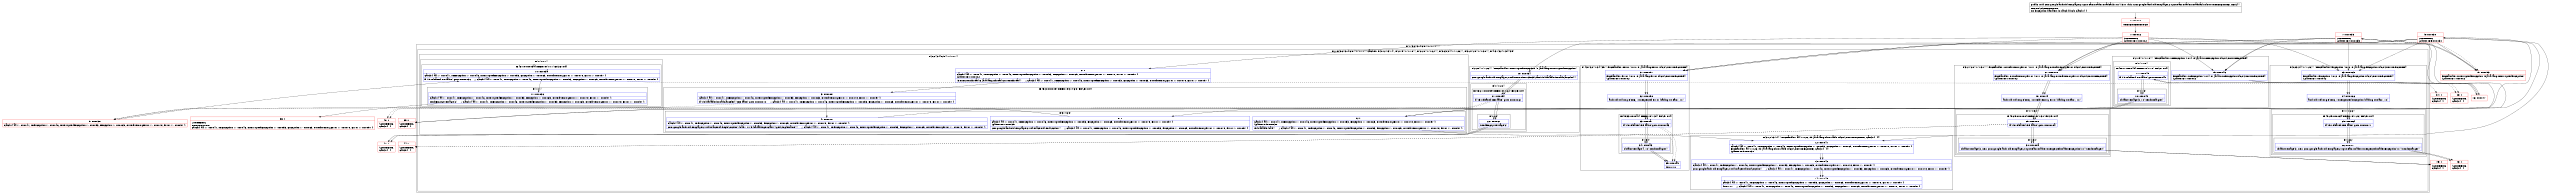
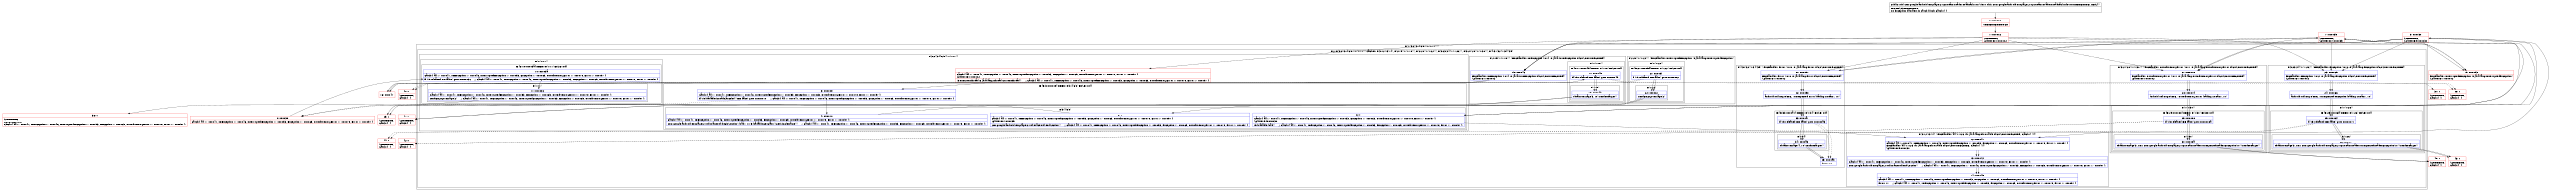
  digraph {
    node [color=blue shape=record]
    n1 [label="{4\:\ 0x0010|Catch:\{ all \-\> 0x0041, IOException \-\> 0x0046, InterruptedException \-\> 0x0053, Exception \-\> 0x0065, OutOfMemoryError \-\> 0x007e, Error \-\> 0x0097 \}\l|com.google.android.exoplayer2.util.TraceUtil.beginSection(\"load:\" + r5.loadable.getClass().getSimpleName())     \/\/ Catch:\{ all \-\> 0x0041, IOException \-\> 0x0046, InterruptedException \-\> 0x0053, Exception \-\> 0x0065, OutOfMemoryError \-\> 0x007e, Error \-\> 0x0097 \}\l}"]
    n2 [label="{6\:\ ?|Catch:\{ all \-\> 0x0041, IOException \-\> 0x0046, InterruptedException \-\> 0x0053, Exception \-\> 0x0065, OutOfMemoryError \-\> 0x007e, Error \-\> 0x0097 \}\lSplitter:B:5:0x0030\l|r5.loadable.load()     \/\/ Catch:\{ all \-\> 0x0041, IOException \-\> 0x0046, InterruptedException \-\> 0x0053, Exception \-\> 0x0065, OutOfMemoryError \-\> 0x007e, Error \-\> 0x0097 \}\l}"]
    n3 [label="{8\:\ ?|Catch:\{ all \-\> 0x0041, IOException \-\> 0x0046, InterruptedException \-\> 0x0053, Exception \-\> 0x0065, OutOfMemoryError \-\> 0x007e, Error \-\> 0x0097 \}\lSplitter:B:7:0x0035\l|com.google.android.exoplayer2.util.TraceUtil.endSection()     \/\/ Catch:\{ all \-\> 0x0041, IOException \-\> 0x0046, InterruptedException \-\> 0x0053, Exception \-\> 0x0065, OutOfMemoryError \-\> 0x007e, Error \-\> 0x0097 \}\l}"]
    n4 [label="{3\:\ 0x000e|Catch:\{ all \-\> 0x0041, IOException \-\> 0x0046, InterruptedException \-\> 0x0053, Exception \-\> 0x0065, OutOfMemoryError \-\> 0x007e, Error \-\> 0x0097 \}\l|if (r5.loadable.isLoadCanceled() == false) goto L_0x0010     \/\/ Catch:\{ all \-\> 0x0041, IOException \-\> 0x0046, InterruptedException \-\> 0x0053, Exception \-\> 0x0065, OutOfMemoryError \-\> 0x007e, Error \-\> 0x0097 \}\l}"]
    n5 [label="{11\:\ 0x003c|Catch:\{ all \-\> 0x0041, IOException \-\> 0x0046, InterruptedException \-\> 0x0053, Exception \-\> 0x0065, OutOfMemoryError \-\> 0x007e, Error \-\> 0x0097 \}\l|sendEmptyMessage(2)     \/\/ Catch:\{ all \-\> 0x0041, IOException \-\> 0x0046, InterruptedException \-\> 0x0053, Exception \-\> 0x0065, OutOfMemoryError \-\> 0x007e, Error \-\> 0x0097 \}\l}"]
    n6 [label="{10\:\ 0x003a|Catch:\{ all \-\> 0x0041, IOException \-\> 0x0046, InterruptedException \-\> 0x0053, Exception \-\> 0x0065, OutOfMemoryError \-\> 0x007e, Error \-\> 0x0097 \}\l|if (r5.released == false) goto L_0x003c     \/\/ Catch:\{ all \-\> 0x0041, IOException \-\> 0x0046, InterruptedException \-\> 0x0053, Exception \-\> 0x0065, OutOfMemoryError \-\> 0x007e, Error \-\> 0x0097 \}\l}"]
-   n7 [label="{2\:\ ?|Catch:\{ all \-\> 0x0041, IOException \-\> 0x0046, InterruptedException \-\> 0x0053, Exception \-\> 0x0065, OutOfMemoryError \-\> 0x007e, Error \-\> 0x0097 \}\lSplitter:B:1:0x0002\l|r5.executorThread = java.lang.Thread.currentThread()     \/\/ Catch:\{ all \-\> 0x0041, IOException \-\> 0x0046, InterruptedException \-\> 0x0053, Exception \-\> 0x0065, OutOfMemoryError \-\> 0x007e, Error \-\> 0x0097 \}\l}"]
+   n7 [color=red label="{2\:\ ?|Catch:\{ all \-\> 0x0041, IOException \-\> 0x0046, InterruptedException \-\> 0x0053, Exception \-\> 0x0065, OutOfMemoryError \-\> 0x007e, Error \-\> 0x0097 \}\lSplitter:B:1:0x0002\l|r5.executorThread = java.lang.Thread.currentThread()     \/\/ Catch:\{ all \-\> 0x0041, IOException \-\> 0x0046, InterruptedException \-\> 0x0053, Exception \-\> 0x0065, OutOfMemoryError \-\> 0x007e, Error \-\> 0x0097 \}\l}"]
    n8 [label="{12\:\ 0x0041|Catch:\{ all \-\> 0x0041, IOException \-\> 0x0046, InterruptedException \-\> 0x0053, Exception \-\> 0x0065, OutOfMemoryError \-\> 0x007e, Error \-\> 0x0097 \}\lExcHandler: all (r1v26 'th' java.lang.Throwable A[CUSTOM_DECLARE, Catch:\{  \}])\lSplitter:B:5:0x0030\l}"]
    n9 [label="{13\:\ 0x0042|Catch:\{ all \-\> 0x0041, IOException \-\> 0x0046, InterruptedException \-\> 0x0053, Exception \-\> 0x0065, OutOfMemoryError \-\> 0x007e, Error \-\> 0x0097 \}\l|com.google.android.exoplayer2.util.TraceUtil.endSection()     \/\/ Catch:\{ all \-\> 0x0041, IOException \-\> 0x0046, InterruptedException \-\> 0x0053, Exception \-\> 0x0065, OutOfMemoryError \-\> 0x007e, Error \-\> 0x0097 \}\l}"]
    n10 [label="{14\:\ 0x0045|Catch:\{ all \-\> 0x0041, IOException \-\> 0x0046, InterruptedException \-\> 0x0053, Exception \-\> 0x0065, OutOfMemoryError \-\> 0x007e, Error \-\> 0x0097 \}\l|throw r1     \/\/ Catch:\{ all \-\> 0x0041, IOException \-\> 0x0046, InterruptedException \-\> 0x0053, Exception \-\> 0x0065, OutOfMemoryError \-\> 0x007e, Error \-\> 0x0097 \}\l}"]
    n11 [label="{18\:\ 0x004b|obtainMessage(3, r0).sendToTarget()\l}"]
    n12 [label="{17\:\ 0x0049|if (r5.released == false) goto L_0x004b\l}"]
    n13 [label="{15\:\ 0x0046|ExcHandler: IOException (r0v4 'e' java.io.IOException A[CUSTOM_DECLARE])\lSplitter:B:1:0x0002\l}"]
    n14 [label="{22\:\ 0x0061|sendEmptyMessage(2)\l}"]
    n15 [label="{21\:\ 0x005f|if (r5.released == false) goto L_0x0061\l}"]
-   n16 [label="{20\:\ 0x0054|com.google.android.exoplayer2.util.Assertions.checkState(r5.loadable.isLoadCanceled())\l}"]
    n17 [label="{26\:\ 0x0071|obtainMessage(3, new com.google.android.exoplayer2.upstream.Loader.UnexpectedLoaderException(r0)).sendToTarget()\l}"]
    n18 [label="{25\:\ 0x006f|if (r5.released == false) goto L_0x0071\l}"]
    n19 [label="{23\:\ 0x0065|ExcHandler: Exception (r0v2 'e' java.lang.Exception A[CUSTOM_DECLARE])\lSplitter:B:1:0x0002\l}"]
    n20 [label="{24\:\ 0x0066|android.util.Log.e(TAG, \"Unexpected exception loading stream\", r0)\l}"]
    n21 [label="{30\:\ 0x008a|obtainMessage(3, new com.google.android.exoplayer2.upstream.Loader.UnexpectedLoaderException(r0)).sendToTarget()\l}"]
    n22 [label="{29\:\ 0x0088|if (r5.released == false) goto L_0x008a\l}"]
    n23 [label="{27\:\ 0x007e|ExcHandler: OutOfMemoryError (r0v1 'e' java.lang.OutOfMemoryError A[CUSTOM_DECLARE])\lSplitter:B:1:0x0002\l}"]
    n24 [label="{28\:\ 0x007f|android.util.Log.e(TAG, \"OutOfMemory error loading stream\", r0)\l}"]
    n25 [label="{34\:\ 0x00a3|obtainMessage(4, r0).sendToTarget()\l}"]
    n26 [label="{33\:\ 0x00a1|if (r5.released == false) goto L_0x00a3\l}"]
    n27 [label="{31\:\ 0x0097|ExcHandler: Error (r0v0 'e' java.lang.Error A[CUSTOM_DECLARE])\lSplitter:B:1:0x0002\l}"]
    n28 [label="{32\:\ 0x0098|android.util.Log.e(TAG, \"Unexpected error loading stream\", r0)\l}"]
    n29 [label="{35\:\ 0x00ab|throw r0\l}"]
    n30 [color=red label="{5\:\ 0x0030|SYNTHETIC\lSplitter:B:5:0x0030\l}"]
    n31 [color=red label="{7\:\ 0x0035|SYNTHETIC\lSplitter:B:7:0x0035\l}"]
    n32 [color=red label="{9\:\ 0x0038|Catch:\{ all \-\> 0x0041, IOException \-\> 0x0046, InterruptedException \-\> 0x0053, Exception \-\> 0x0065, OutOfMemoryError \-\> 0x007e, Error \-\> 0x0097 \}\l}"]
    n33 [color=red label="{36\:\ ?|SYNTHETIC\lORIG_RETURN\lCatch:\{ all \-\> 0x0041, IOException \-\> 0x0046, InterruptedException \-\> 0x0053, Exception \-\> 0x0065, OutOfMemoryError \-\> 0x007e, Error \-\> 0x0097 \}\l}"]
    n34 [color=red label="{37\:\ ?|SYNTHETIC\lCatch:\{  \}\l}"]
    n35 [color=red label="{39\:\ ?|SYNTHETIC\lCatch:\{  \}\l}"]
    n36 [color=red label="{38\:\ ?|SYNTHETIC\lCatch:\{  \}\l}"]
    n37 [color=red label="{16\:\ 0x0047}"]
    n38 [color=red label="{41\:\ ?|SYNTHETIC\lCatch:\{  \}\l}"]
    n39 [color=red label="{40\:\ ?|SYNTHETIC\lCatch:\{  \}\l}"]
    n40 [color=red label="{43\:\ ?|SYNTHETIC\lCatch:\{  \}\l}"]
+   n41 [color=red label="{42\:\ ?|SYNTHETIC\lCatch:\{  \}\l}"]
    n42 [color=red label="{45\:\ ?|SYNTHETIC\lCatch:\{  \}\l}"]
    n43 [color=red label="{44\:\ ?|SYNTHETIC\lCatch:\{  \}\l}"]
    n44 [color=red label="{19\:\ 0x0053|ExcHandler: InterruptedException (e java.lang.InterruptedException)\lSplitter:B:1:0x0002\l}"]
    n45 [color=red label="{0\:\ 0x0000|MTH_ENTER_BLOCK\l}"]
    n46 [color=red label="{1\:\ 0x0002|SYNTHETIC\lSplitter:B:1:0x0002\l}"]
    n47 [label="{public void com.google.android.exoplayer2.upstream.Loader.LoadTask.run((r5v0 'this' com.google.android.exoplayer2.upstream.Loader$LoadTask A[IMMUTABLE_TYPE, THIS]))  | INCONSISTENT_CODE\lNo exception handlers in catch block: Catch:\{  \}\l}" color=""]
    subgraph cluster_1 {
      label="R(1:(3:2|(3:4|6|8)|(1:(1:11))))"
      subgraph cluster_2 {
        label="Try: R(3:2|(3:4|6|8)|(1:(1:11))) catches: R(3:12|13|14), R(2:15|(1:(1:18))), R(2:20|(1:(1:22))), R(3:23|24|(1:(1:26))), R(3:27|28|(1:(1:30))), R(4:31|32|(1:34)|35)"
        subgraph cluster_3 {
          label="R(3:2|(3:4|6|8)|(1:(1:11)))"
          n7
          subgraph cluster_4 {
            label="IF [B:3:0x000e] THEN: R(3:4|6|8) ELSE: null"
            n4
            subgraph cluster_5 {
              label="R(3:4|6|8)"
              n1
              n2
              n3
            }
          }
          subgraph cluster_6 {
            label="R(1:(1:11))"
            subgraph cluster_7 {
              label="IF [B:10:0x003a] THEN: R(1:11) ELSE: null"
              n6
              subgraph cluster_8 {
                label="R(1:11)"
                n5
              }
            }
          }
        }
        subgraph cluster_9 {
          label="R(3:12|13|14) | ExcHandler: all (r1v26 'th' java.lang.Throwable A[CUSTOM_DECLARE, Catch:\{  \}])\l"
          n8
          n9
          n10
        }
        subgraph cluster_10 {
          label="R(2:15|(1:(1:18))) | ExcHandler: IOException (r0v4 'e' java.io.IOException A[CUSTOM_DECLARE])\l"
          n13
          subgraph cluster_11 {
            label="R(1:(1:18))"
            subgraph cluster_12 {
              label="IF [B:17:0x0049] THEN: R(1:18) ELSE: null"
              n12
              subgraph cluster_13 {
                label="R(1:18)"
                n11
              }
            }
          }
        }
        subgraph cluster_14 {
          label="R(2:20|(1:(1:22))) | ExcHandler: InterruptedException (e java.lang.InterruptedException)\l"
-         n16
          subgraph cluster_15 {
            label="R(1:(1:22))"
            subgraph cluster_16 {
              label="IF [B:21:0x005f] THEN: R(1:22) ELSE: null"
              n15
              subgraph cluster_17 {
                label="R(1:22)"
                n14
              }
            }
          }
        }
        subgraph cluster_18 {
          label="R(3:23|24|(1:(1:26))) | ExcHandler: Exception (r0v2 'e' java.lang.Exception A[CUSTOM_DECLARE])\l"
          n19
          n20
          subgraph cluster_19 {
            label="R(1:(1:26))"
            subgraph cluster_20 {
              label="IF [B:25:0x006f] THEN: R(1:26) ELSE: null"
              n18
              subgraph cluster_21 {
                label="R(1:26)"
                n17
              }
            }
          }
        }
        subgraph cluster_22 {
          label="R(3:27|28|(1:(1:30))) | ExcHandler: OutOfMemoryError (r0v1 'e' java.lang.OutOfMemoryError A[CUSTOM_DECLARE])\l"
          n23
          n24
          subgraph cluster_23 {
            label="R(1:(1:30))"
            subgraph cluster_24 {
              label="IF [B:29:0x0088] THEN: R(1:30) ELSE: null"
              n22
              subgraph cluster_25 {
                label="R(1:30)"
                n21
              }
            }
          }
        }
        subgraph cluster_26 {
          label="R(4:31|32|(1:34)|35) | ExcHandler: Error (r0v0 'e' java.lang.Error A[CUSTOM_DECLARE])\l"
          n27
          n28
          n29
          subgraph cluster_27 {
            label="IF [B:33:0x00a1] THEN: R(1:34) ELSE: null"
            n26
            subgraph cluster_28 {
              label="R(1:34)"
              n25
            }
          }
        }
      }
    }
    subgraph cluster_29 {
      label="R(3:12|13|14) | ExcHandler: all (r1v26 'th' java.lang.Throwable A[CUSTOM_DECLARE, Catch:\{  \}])\l"
    }
    subgraph cluster_30 {
      label="R(2:15|(1:(1:18))) | ExcHandler: IOException (r0v4 'e' java.io.IOException A[CUSTOM_DECLARE])\l"
      subgraph cluster_31 {
        label="R(1:(1:18))"
        subgraph cluster_32 {
          label="IF [B:17:0x0049] THEN: R(1:18) ELSE: null"
          subgraph cluster_33 {
            label="R(1:18)"
          }
        }
      }
    }
    subgraph cluster_34 {
      label="R(2:20|(1:(1:22))) | ExcHandler: InterruptedException (e java.lang.InterruptedException)\l"
      subgraph cluster_35 {
        label="R(1:(1:22))"
        subgraph cluster_36 {
          label="IF [B:21:0x005f] THEN: R(1:22) ELSE: null"
          subgraph cluster_37 {
            label="R(1:22)"
          }
        }
      }
    }
    subgraph cluster_38 {
      label="R(3:23|24|(1:(1:26))) | ExcHandler: Exception (r0v2 'e' java.lang.Exception A[CUSTOM_DECLARE])\l"
      subgraph cluster_39 {
        label="R(1:(1:26))"
        subgraph cluster_40 {
          label="IF [B:25:0x006f] THEN: R(1:26) ELSE: null"
          subgraph cluster_41 {
            label="R(1:26)"
          }
        }
      }
    }
    subgraph cluster_42 {
      label="R(3:27|28|(1:(1:30))) | ExcHandler: OutOfMemoryError (r0v1 'e' java.lang.OutOfMemoryError A[CUSTOM_DECLARE])\l"
      subgraph cluster_43 {
        label="R(1:(1:30))"
        subgraph cluster_44 {
          label="IF [B:29:0x0088] THEN: R(1:30) ELSE: null"
          subgraph cluster_45 {
            label="R(1:30)"
          }
        }
      }
    }
    subgraph cluster_46 {
      label="R(4:31|32|(1:34)|35) | ExcHandler: Error (r0v0 'e' java.lang.Error A[CUSTOM_DECLARE])\l"
      subgraph cluster_47 {
        label="IF [B:33:0x00a1] THEN: R(1:34) ELSE: null"
        subgraph cluster_48 {
          label="R(1:34)"
        }
      }
    }
    n1 -> n30
    n2 -> n8
    n2 -> n31
    n3 -> n32
    n4 -> n1
    n4 -> n32 [style=dashed]
    n5 -> n33
    n6 -> n5
    n6 -> n34 [style=dashed]
    n7 -> n4
    n8 -> n9
    n8 -> n9
    n9 -> n10
    n9 -> n10
    n11 -> n35
    n11 -> n35
    n12 -> n11
    n12 -> n11
    n12 -> n36 [style=dashed]
    n12 -> n36 [style=dashed]
    n13 -> n37
    n13 -> n37
    n14 -> n38
    n14 -> n38
    n15 -> n14
    n15 -> n14
    n15 -> n39 [style=dashed]
    n15 -> n39 [style=dashed]
-   n16 -> n15
-   n16 -> n15
    n17 -> n40
    n17 -> n40
    n18 -> n17
    n18 -> n17
+   n18 -> n41 [style=dashed]
+   n18 -> n41 [style=dashed]
    n19 -> n20
    n19 -> n20
    n20 -> n18
    n20 -> n18
    n21 -> n42
    n21 -> n42
    n22 -> n21
    n22 -> n21
    n22 -> n43 [style=dashed]
    n22 -> n43 [style=dashed]
    n23 -> n24
    n23 -> n24
    n24 -> n22
    n24 -> n22
    n25 -> n29
    n25 -> n29
    n26 -> n25
    n26 -> n25
    n26 -> n29 [style=dashed]
    n26 -> n29 [style=dashed]
    n27 -> n28
    n27 -> n28
    n28 -> n26
    n28 -> n26
    n30 -> n2
    n30 -> n8
    n30 -> n13
    n30 -> n19
    n30 -> n23
    n30 -> n27
    n30 -> n44
    n31 -> n3
    n31 -> n13
    n31 -> n19
    n31 -> n23
-   n31 -> n27
+   n27 -> n31
    n31 -> n44 [style=dashed]
    n32 -> n6
    n37 -> n12
-   n44 -> n16
    n45 -> n46
    n46 -> n7
    n46 -> n13
    n46 -> n19
    n46 -> n23
    n46 -> n27
    n46 -> n44
    n47 -> n45
  }
